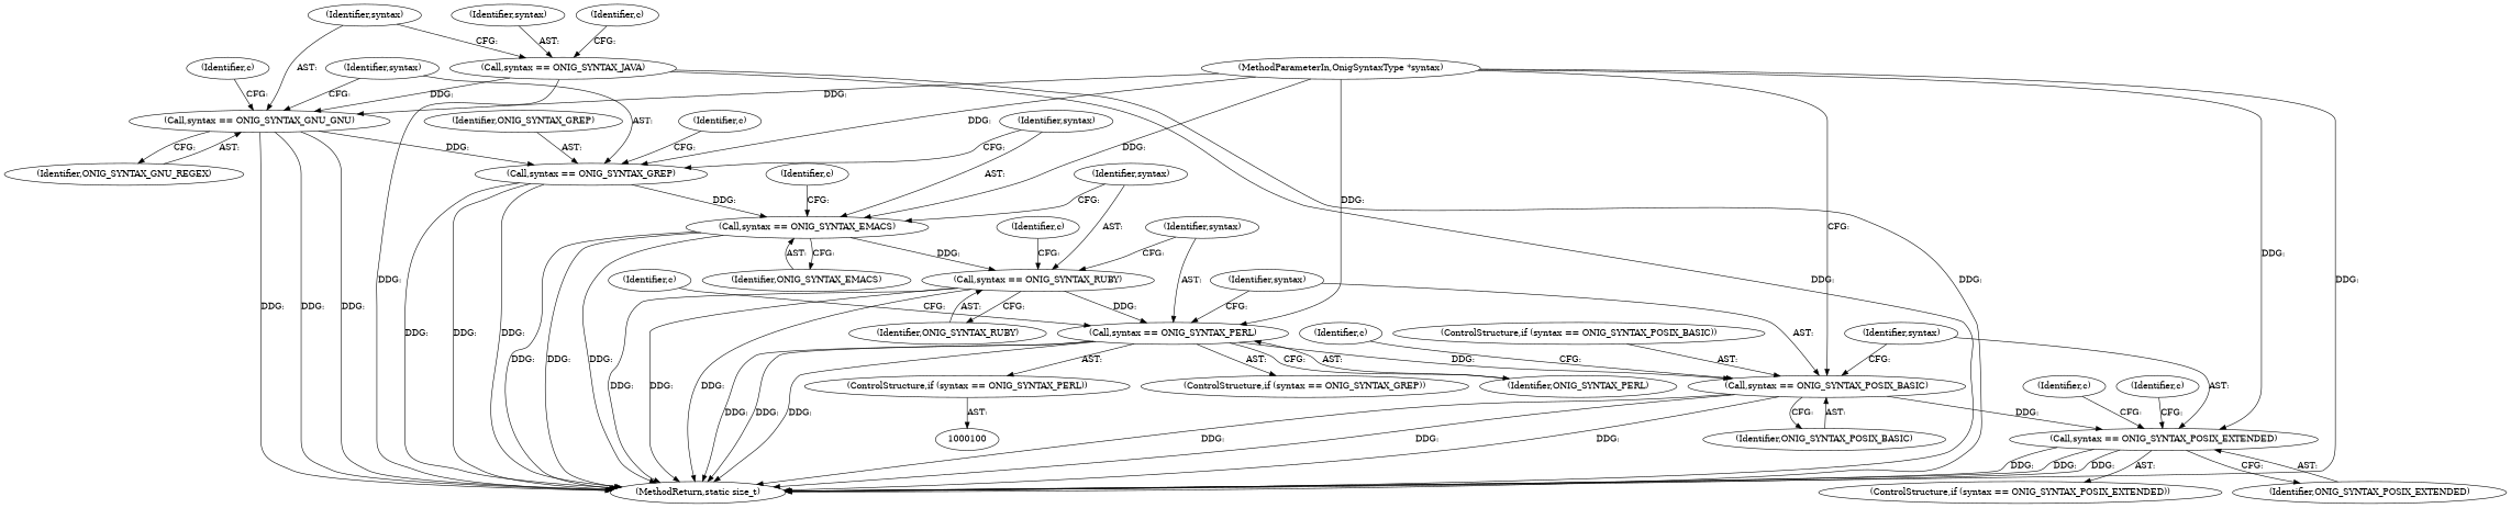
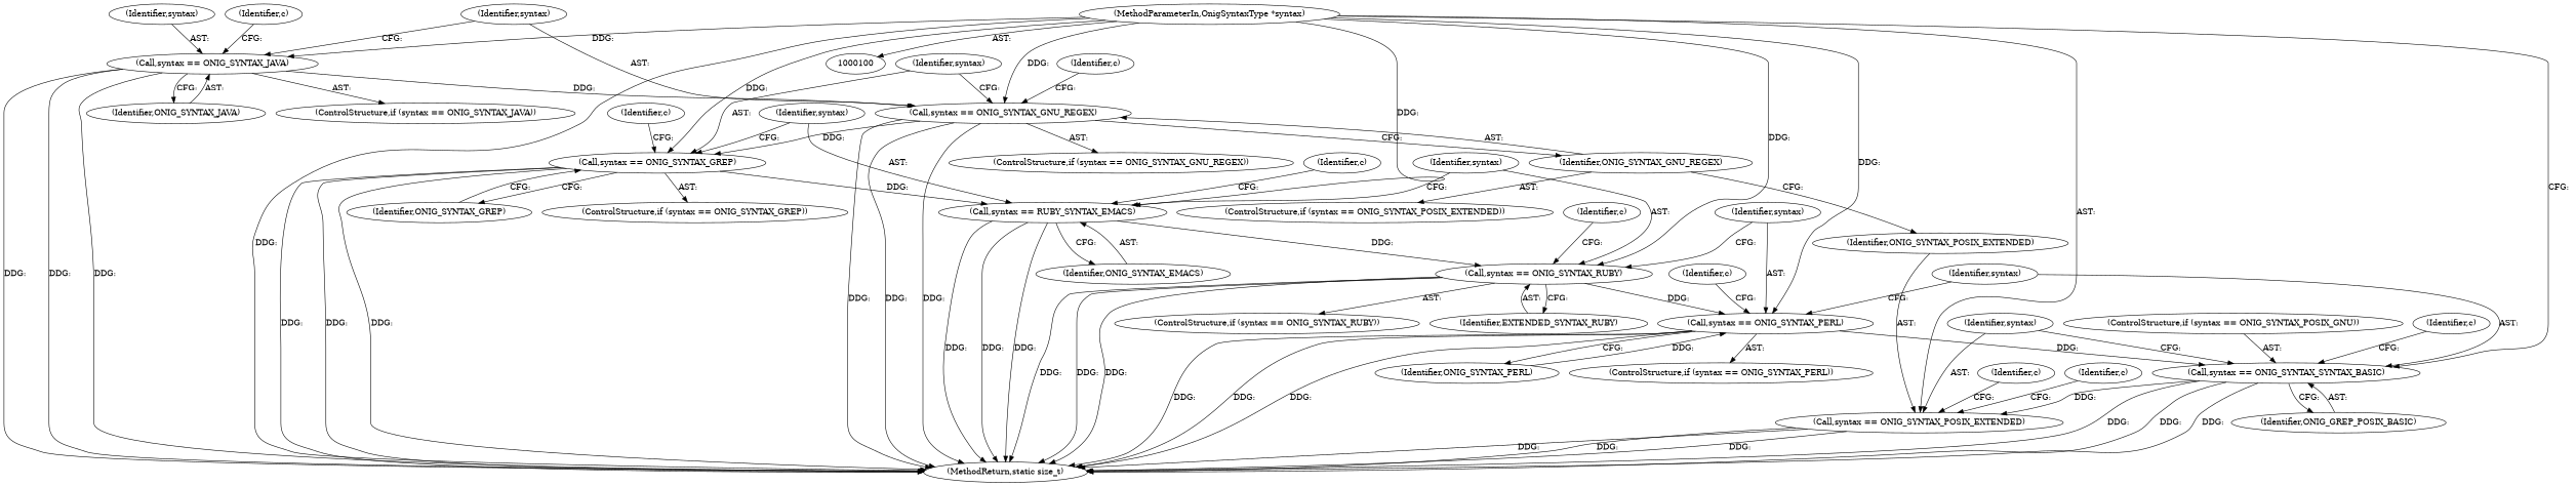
  digraph {
    n1 [label="(Call,syntax == ONIG_SYNTAX_RUBY)"]
    n2 [label="(Call,syntax == ONIG_SYNTAX_PERL)"]
+   n3 [label="(ControlStructure,if (syntax == ONIG_SYNTAX_RUBY))"]
    n4 [label="(MethodReturn,static size_t)"]
-   n5 [label="(Identifier,ONIG_SYNTAX_RUBY)"]
-   n6 [label="(Call,syntax == ONIG_SYNTAX_POSIX_BASIC)"]
+   n5 [label="(Identifier,EXTENDED_SYNTAX_RUBY)"]
+   n6 [label="(Call,syntax == ONIG_SYNTAX_SYNTAX_BASIC)"]
    n7 [label="(Identifier,ONIG_SYNTAX_PERL)"]
    n8 [label="(ControlStructure,if (syntax == ONIG_SYNTAX_PERL))"]
-   n9 [label="(Call,syntax == ONIG_SYNTAX_EMACS)"]
+   n9 [label="(Call,syntax == RUBY_SYNTAX_EMACS)"]
    n10 [label="(Identifier,ONIG_SYNTAX_EMACS)"]
    n11 [label="(Call,syntax == ONIG_SYNTAX_GREP)"]
    n12 [label="(Identifier,ONIG_SYNTAX_GREP)"]
    n13 [label="(ControlStructure,if (syntax == ONIG_SYNTAX_GREP))"]
-   n14 [label="(Call,syntax == ONIG_SYNTAX_GNU_GNU)"]
+   n14 [label="(Call,syntax == ONIG_SYNTAX_GNU_REGEX)"]
+   n15 [label="(ControlStructure,if (syntax == ONIG_SYNTAX_GNU_REGEX))"]
    n16 [label="(Identifier,ONIG_SYNTAX_GNU_REGEX)"]
    n17 [label="(Call,syntax == ONIG_SYNTAX_JAVA)"]
+   n18 [label="(ControlStructure,if (syntax == ONIG_SYNTAX_JAVA))"]
+   n19 [label="(Identifier,ONIG_SYNTAX_JAVA)"]
    n20 [label="(MethodParameterIn,OnigSyntaxType *syntax)"]
    n21 [label="(Call,syntax == ONIG_SYNTAX_POSIX_EXTENDED)"]
    1000100
-   n23 [label="(Identifier,ONIG_SYNTAX_POSIX_BASIC)"]
+   n23 [label="(Identifier,ONIG_GREP_POSIX_BASIC)"]
    n24 [label="(ControlStructure,if (syntax == ONIG_SYNTAX_POSIX_EXTENDED))"]
    n25 [label="(Identifier,ONIG_SYNTAX_POSIX_EXTENDED)"]
-   n26 [label="(ControlStructure,if (syntax == ONIG_SYNTAX_POSIX_BASIC))"]
+   n26 [label="(ControlStructure,if (syntax == ONIG_SYNTAX_POSIX_GNU))"]
    n27 [label="(Identifier,c)"]
    n28 [label="(Identifier,c)"]
    n29 [label="(Identifier,syntax)"]
    n30 [label="(Identifier,syntax)"]
    n31 [label="(Identifier,syntax)"]
    n32 [label="(Identifier,c)"]
    n33 [label="(Identifier,c)"]
    n34 [label="(Identifier,c)"]
    n35 [label="(Identifier,syntax)"]
    n36 [label="(Identifier,c)"]
    n37 [label="(Identifier,syntax)"]
    n38 [label="(Identifier,syntax)"]
    n39 [label="(Identifier,syntax)"]
    n40 [label="(Identifier,c)"]
    n41 [label="(Identifier,c)"]
    n42 [label="(Identifier,syntax)"]
    n43 [label="(Identifier,c)"]
    n1 -> n2 [label="DDG: "]
+   n1 -> n3 [label="AST: "]
    n1 -> n4 [label="DDG: "]
    n1 -> n4 [label="DDG: "]
    n1 -> n4 [label="DDG: "]
    n1 -> n5 [label="CFG: "]
    n2 -> n4 [label="DDG: "]
    n2 -> n4 [label="DDG: "]
    n2 -> n4 [label="DDG: "]
    n2 -> n6 [label="DDG: "]
    n2 -> n7 [label="CFG: "]
    n2 -> n8 [label="AST: "]
    n5 -> n1 [label="AST: "]
    n6 -> n4 [label="DDG: "]
    n6 -> n4 [label="DDG: "]
    n6 -> n4 [label="DDG: "]
    n6 -> n21 [label="DDG: "]
    n6 -> n23 [label="CFG: "]
-   n7 -> n2 [label="AST: "]
+   n7 -> n2 [label="DDG: "]
    n9 -> n1 [label="DDG: "]
    n9 -> n4 [label="DDG: "]
    n9 -> n4 [label="DDG: "]
    n9 -> n4 [label="DDG: "]
    n9 -> n10 [label="CFG: "]
    n10 -> n9 [label="AST: "]
    n11 -> n4 [label="DDG: "]
    n11 -> n4 [label="DDG: "]
    n11 -> n4 [label="DDG: "]
    n11 -> n9 [label="DDG: "]
-   n2 -> n13 [label="AST: "]
-   n12 -> n11 [label="AST: "]
+   n11 -> n12 [label="CFG: "]
+   n11 -> n13 [label="AST: "]
+   n12 -> n11 [label="CFG: "]
    n14 -> n4 [label="DDG: "]
    n14 -> n4 [label="DDG: "]
    n14 -> n4 [label="DDG: "]
    n14 -> n11 [label="DDG: "]
+   n14 -> n15 [label="AST: "]
    n14 -> n16 [label="CFG: "]
    n16 -> n14 [label="AST: "]
    n17 -> n4 [label="DDG: "]
    n17 -> n4 [label="DDG: "]
    n17 -> n4 [label="DDG: "]
    n17 -> n14 [label="DDG: "]
+   n17 -> n18 [label="AST: "]
+   n17 -> n19 [label="CFG: "]
+   n19 -> n17 [label="AST: "]
+   n20 -> n1 [label="DDG: "]
    n20 -> n2 [label="DDG: "]
    n20 -> n4 [label="DDG: "]
    n20 -> n6 [label="CFG: "]
    n20 -> n9 [label="DDG: "]
    n20 -> n11 [label="DDG: "]
    n20 -> n14 [label="DDG: "]
-   n20 -> n21 [label="DDG: "]
-   n8 -> 1000100 [label="AST: "]
+   n20 -> n17 [label="DDG: "]
+   n20 -> n21 [label="AST: "]
+   n20 -> 1000100 [label="AST: "]
    n21 -> n4 [label="DDG: "]
    n21 -> n4 [label="DDG: "]
    n21 -> n4 [label="DDG: "]
-   n21 -> n24 [label="AST: "]
-   n21 -> n25 [label="CFG: "]
+   n16 -> n24 [label="AST: "]
+   n16 -> n25 [label="CFG: "]
    n23 -> n6 [label="AST: "]
    n25 -> n21 [label="AST: "]
    n26 -> n6 [label="AST: "]
    n27 -> n17 [label="CFG: "]
    n28 -> n11 [label="CFG: "]
    n29 -> n1 [label="CFG: "]
    n29 -> n2 [label="AST: "]
    n30 -> n14 [label="AST: "]
    n30 -> n17 [label="CFG: "]
    n31 -> n1 [label="AST: "]
    n31 -> n9 [label="CFG: "]
    n32 -> n21 [label="CFG: "]
    n33 -> n21 [label="CFG: "]
    n34 -> n6 [label="CFG: "]
    n35 -> n2 [label="CFG: "]
    n35 -> n6 [label="AST: "]
    n36 -> n2 [label="CFG: "]
    n37 -> n9 [label="AST: "]
    n37 -> n11 [label="CFG: "]
    n38 -> n6 [label="CFG: "]
    n38 -> n21 [label="AST: "]
    n39 -> n11 [label="AST: "]
    n39 -> n14 [label="CFG: "]
    n40 -> n9 [label="CFG: "]
    n41 -> n1 [label="CFG: "]
    n42 -> n17 [label="AST: "]
    n43 -> n14 [label="CFG: "]
  }
